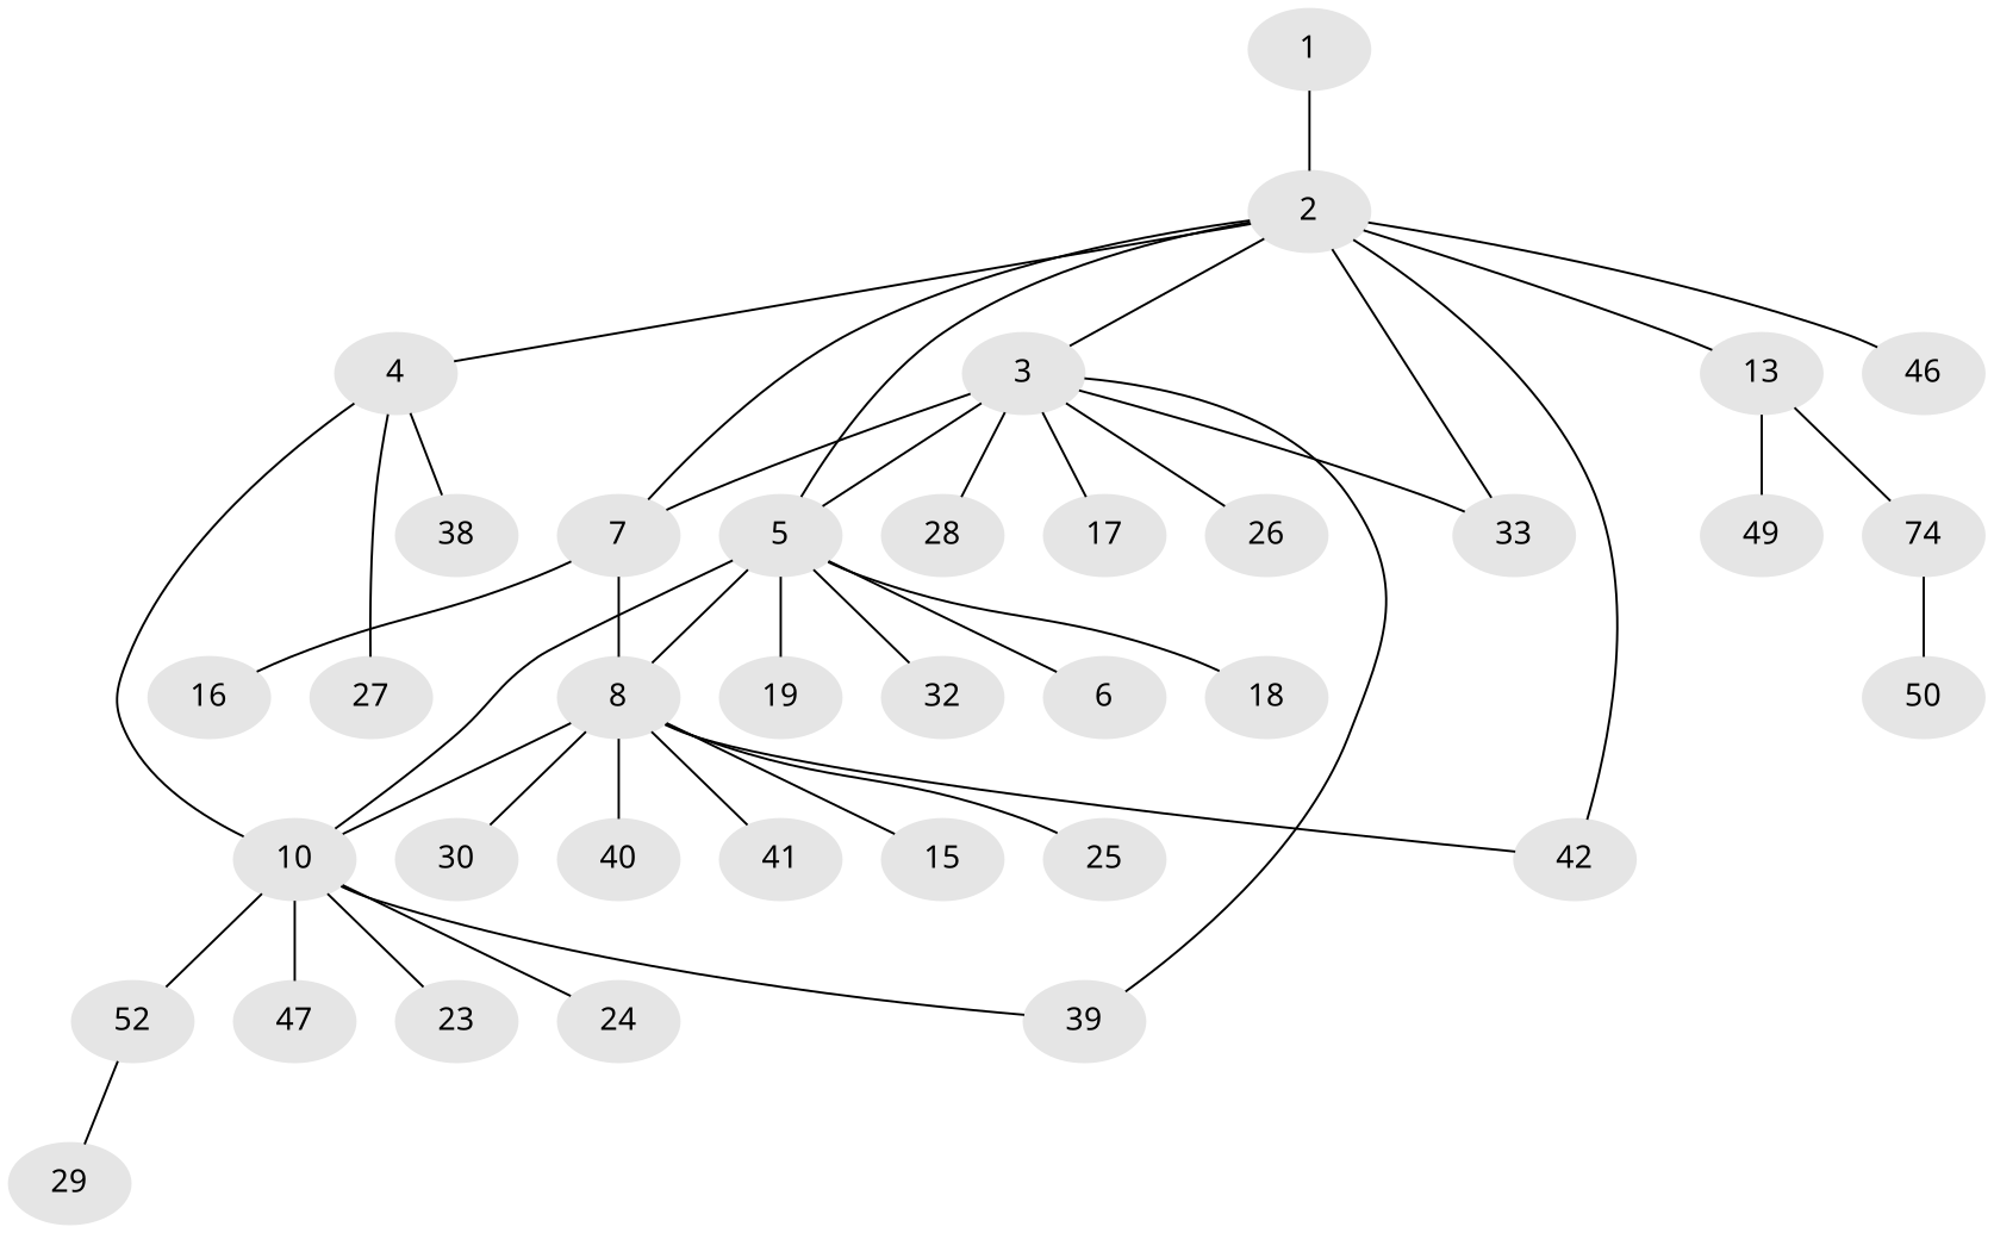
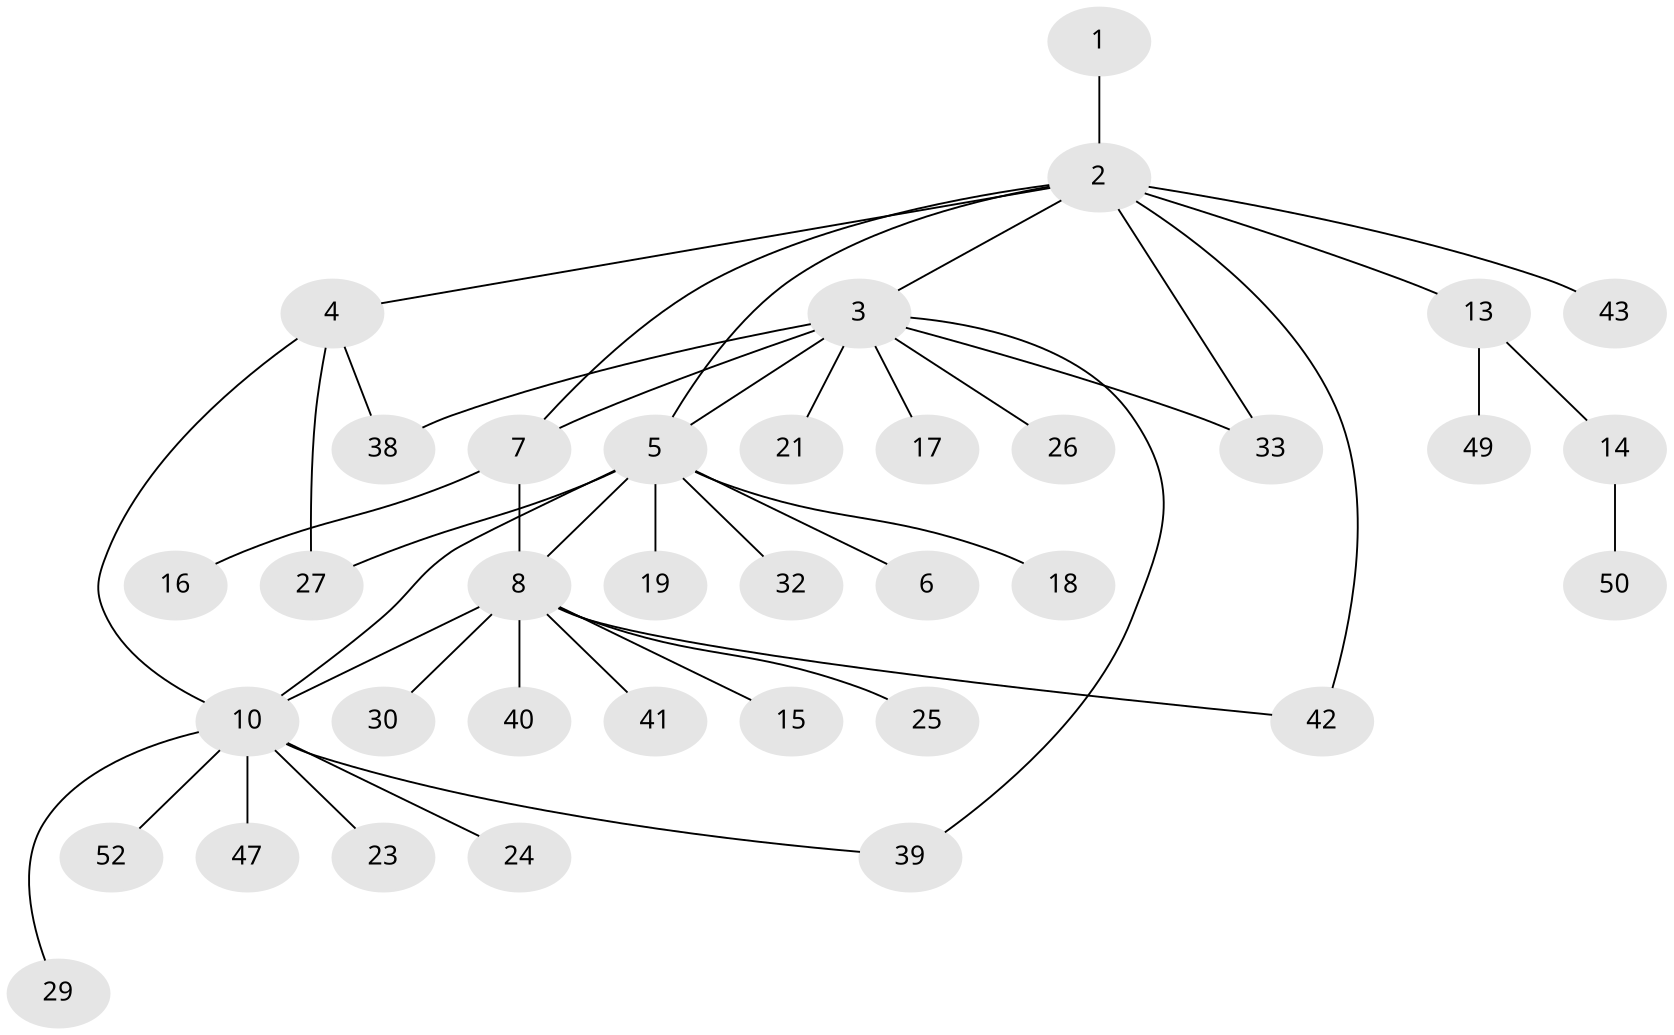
  graph {
    fontname="Noto Sans"
    node [color=gray90 fontname="Noto Sans" style=filled]
    edge [fontname="Noto Sans"]
    1 [super="+45"]
    2 [super="+34"]
    3 [super="+12"]
    4 [super="+9"]
    5 [super="+44"]
    7 [super="+22"]
    13 [super="+36"]
    33
    42
-   43 [label=46]
+   43
    17 [super="+51"]
    26
-   28 [super="+31"]
+   28 [super="+31" label=21]
    38
    39 [super="+49"]
    10 [super="+21"]
    27 [super="+35"]
    6
    8 [super="+20"]
    18
    19
    32 [super="+37"]
    16
-   14 [super="+46" label=74]
+   14 [super="+46"]
    n25 [label=49]
    23
    24
    29
    47
    52
    15
    25
    30
    40
    41
    50
    1 -- 2
    2 -- 3
    2 -- 4
    2 -- 5
    2 -- 7
    2 -- 13
    2 -- 33
    2 -- 42
    2 -- 43
    3 -- 5
    3 -- 7 [weight=2]
    3 -- 33
    3 -- 17
    3 -- 26
    3 -- 28
+   3 -- 38
    3 -- 39
    4 -- 38
    4 -- 10
    4 -- 27
    5 -- 10
+   5 -- 27
    5 -- 6
    5 -- 8
    5 -- 18
    5 -- 19
    5 -- 32
    7 -- 8
    7 -- 16
    13 -- 14
    13 -- n25
    10 -- 39
    10 -- 23
    10 -- 24
-   52 -- 29
+   10 -- 29
    10 -- 47
    10 -- 52
    8 -- 42
    8 -- 10
    8 -- 15
    8 -- 25
    8 -- 30
    8 -- 40
    8 -- 41
    14 -- 50
  }
